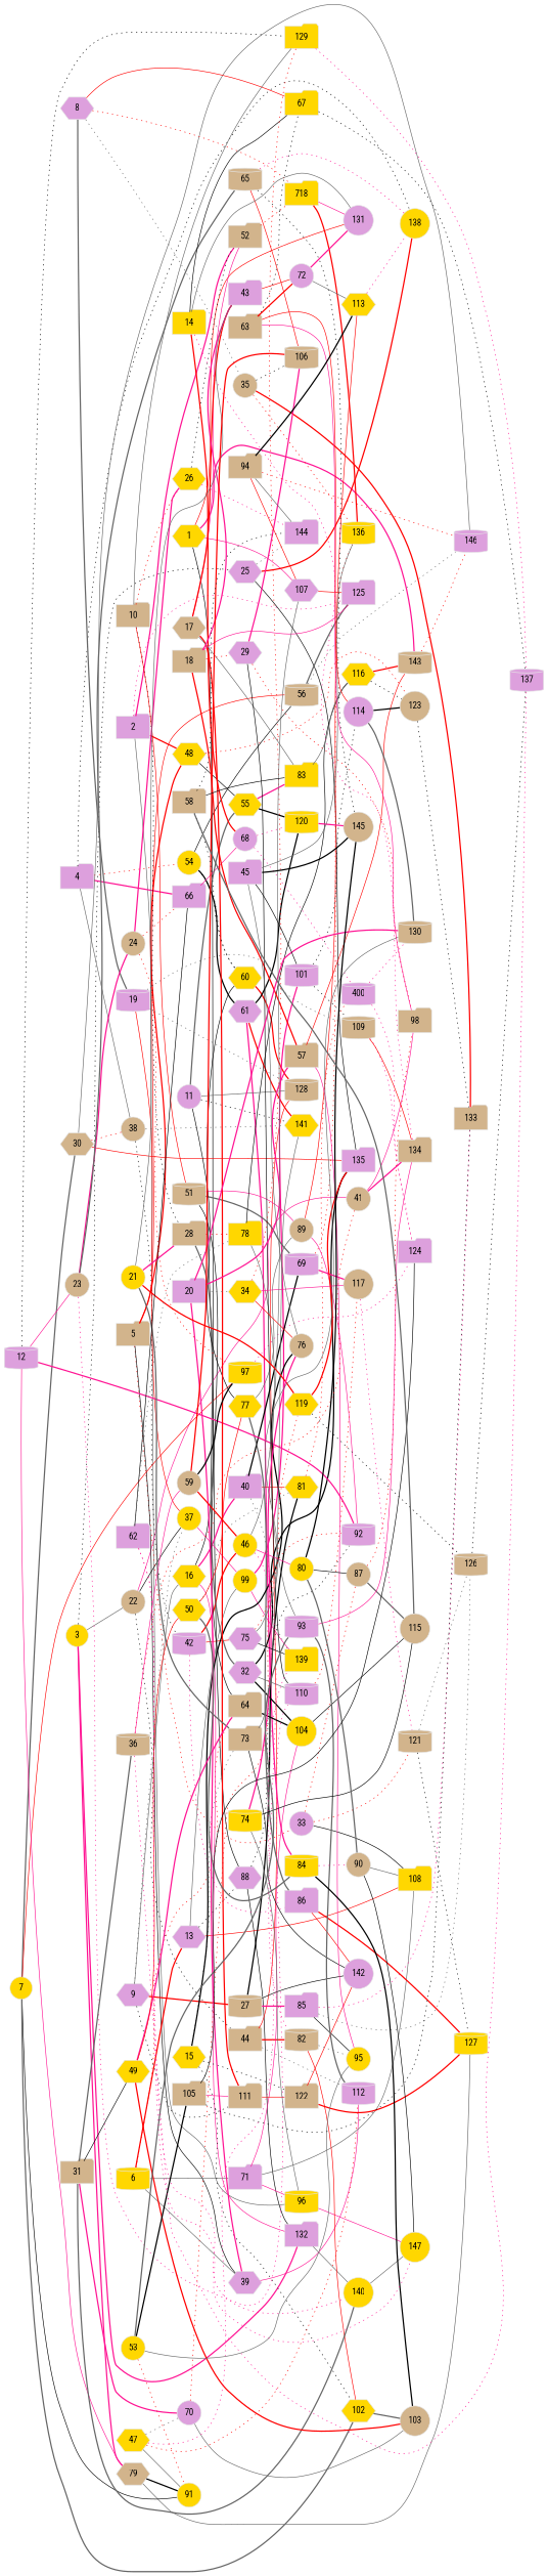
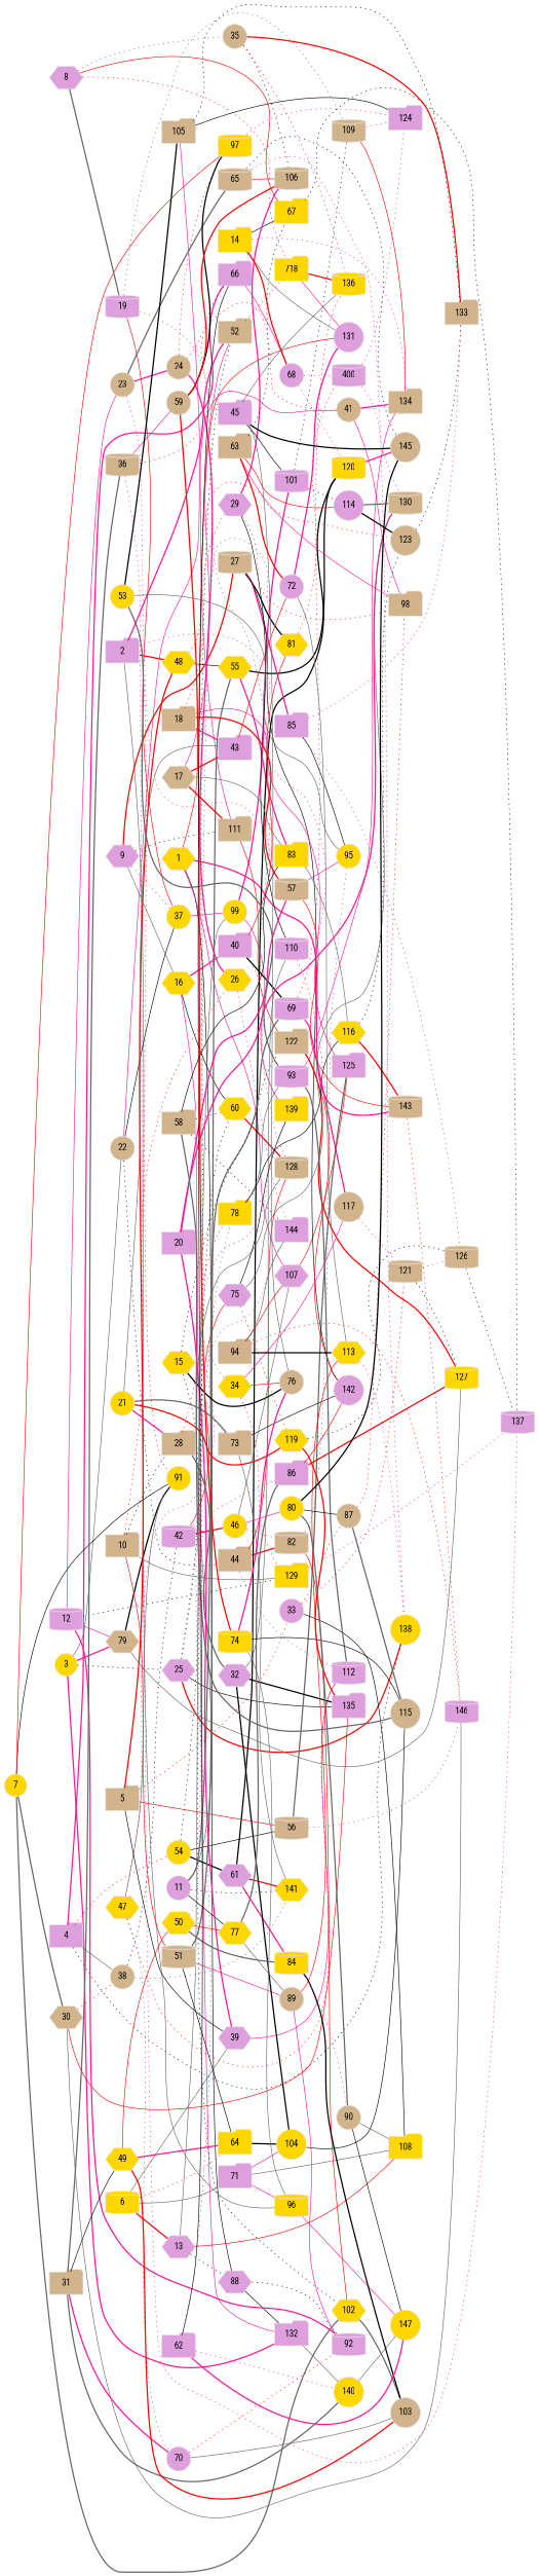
  graph {
    fontname="Roboto Condensed"
    rankdir=LR
    node [color=gray90 fillcolor=tan fontname="Roboto Condensed" shape=folder style=filled]
    edge [color=red fontname="Roboto Condensed" style=solid]
    1 [fillcolor=gold shape=hexagon]
    88 [fillcolor=plum shape=hexagon]
    107 [fillcolor=plum shape=hexagon]
    131 [fillcolor=plum shape=circle]
    143 [shape=cylinder]
    132 [fillcolor=plum]
    92 [fillcolor=plum shape=cylinder]
    125 [fillcolor=plum]
    146 [fillcolor=plum shape=cylinder]
    2 [fillcolor=plum]
    48 [fillcolor=gold shape=hexagon]
    52
    96 [fillcolor=gold shape=cylinder]
    55 [fillcolor=gold shape=hexagon]
    123 [shape=circle]
    n16 [fillcolor=gold label=718]
    147 [fillcolor=gold shape=circle]
    3 [fillcolor=gold shape=circle]
    22 [shape=circle]
    25 [fillcolor=plum shape=hexagon]
    79 [shape=hexagon]
    37 [fillcolor=gold shape=circle]
    41 [shape=circle]
    44
    138 [fillcolor=gold shape=circle]
    135 [fillcolor=plum]
    144 [fillcolor=plum]
    91 [fillcolor=gold shape=circle]
    127 [fillcolor=gold shape=cylinder]
    140 [fillcolor=gold shape=circle]
    4 [fillcolor=plum]
    38 [shape=circle]
    54 [fillcolor=gold shape=circle]
    66 [fillcolor=plum]
    141 [fillcolor=gold shape=hexagon]
    42 [fillcolor=plum shape=cylinder]
    56 [shape=cylinder]
    60 [fillcolor=gold shape=hexagon]
    61 [fillcolor=plum shape=hexagon]
    68 [fillcolor=plum shape=circle]
    5
    33 [fillcolor=plum shape=circle]
    39 [fillcolor=plum shape=hexagon]
    108 [fillcolor=gold]
    87 [shape=circle]
    121 [shape=cylinder]
    112 [fillcolor=plum shape=cylinder]
    6 [fillcolor=gold shape=cylinder]
    13 [fillcolor=plum shape=hexagon]
-   64
+   64 [fillcolor=gold]
    71 [fillcolor=plum]
    99 [fillcolor=gold shape=circle]
    104 [fillcolor=gold shape=circle]
    7 [fillcolor=gold shape=circle]
    30 [shape=hexagon]
    97 [fillcolor=gold shape=cylinder]
    102 [fillcolor=gold shape=hexagon]
    124 [fillcolor=plum]
    103 [shape=circle]
    8 [fillcolor=plum shape=hexagon]
    19 [fillcolor=plum shape=cylinder]
    35 [shape=circle]
    67 [fillcolor=gold]
    128 [shape=cylinder]
    109 [shape=cylinder]
    106 [shape=cylinder]
    133
    136 [fillcolor=gold shape=cylinder]
    137 [fillcolor=plum shape=cylinder]
    9 [fillcolor=plum shape=hexagon]
    16 [fillcolor=gold shape=hexagon]
    27 [shape=cylinder]
    111
    40 [fillcolor=plum]
    81 [fillcolor=gold shape=hexagon]
    85 [fillcolor=plum]
    142 [fillcolor=plum shape=circle]
    122
    26 [fillcolor=gold shape=hexagon]
    10
    28
    51 [shape=cylinder]
    129 [fillcolor=gold]
    32 [fillcolor=plum shape=hexagon]
    78 [fillcolor=gold]
    69 [fillcolor=plum shape=cylinder]
    89 [shape=circle]
    11 [fillcolor=plum shape=circle]
    77 [fillcolor=gold shape=hexagon]
    83 [fillcolor=gold]
    120 [fillcolor=gold shape=cylinder]
    86 [fillcolor=plum]
    12 [fillcolor=plum shape=cylinder]
    23 [shape=circle]
    24 [shape=circle]
    65 [shape=cylinder]
    110 [fillcolor=plum shape=cylinder]
    139 [fillcolor=gold]
    101 [fillcolor=plum shape=cylinder]
    14 [fillcolor=gold]
    134
    n102 [fillcolor=plum label=400 shape=cylinder]
    15 [fillcolor=gold shape=hexagon]
    73
    76 [shape=circle]
    17 [shape=hexagon]
    43 [fillcolor=plum]
    72 [fillcolor=plum shape=circle]
    116 [fillcolor=gold shape=hexagon]
    18
    29 [fillcolor=plum shape=hexagon]
-   57
+   57 [shape=cylinder]
    98
    95 [fillcolor=gold shape=circle]
    20 [fillcolor=plum]
    34 [fillcolor=gold shape=hexagon]
    130 [shape=cylinder]
    117 [shape=circle]
    21 [fillcolor=gold shape=circle]
    119 [fillcolor=gold shape=hexagon]
    126 [shape=cylinder]
    82 [shape=cylinder]
    145 [shape=circle]
    93 [fillcolor=plum shape=cylinder]
    36 [shape=cylinder]
    31
    49 [fillcolor=gold shape=hexagon]
    70 [fillcolor=plum shape=circle]
    59 [shape=circle]
    50 [fillcolor=gold shape=hexagon]
    115 [shape=circle]
    74 [fillcolor=gold shape=cylinder]
    46 [fillcolor=gold shape=circle]
    75 [fillcolor=plum shape=hexagon]
    80 [fillcolor=gold shape=circle]
    113 [fillcolor=gold shape=hexagon]
    45 [fillcolor=plum]
    114 [fillcolor=plum shape=circle]
    90 [shape=circle]
    47 [fillcolor=gold shape=hexagon]
    84 [fillcolor=gold shape=cylinder]
    53 [fillcolor=gold shape=circle]
    105
    58
    62 [fillcolor=plum]
    63
    94
    1 -- 88 [color=black]
    1 -- 107 [color=deeppink]
    1 -- 131
    1 -- 143 [color=deeppink style=bold]
    88 -- 132 [color=black]
    88 -- 92 [color=black style=dotted]
    107 -- 125
    143 -- 146 [style=dotted]
    132 -- 140 [color=gray40]
    2 -- 125 [color=deeppink style=dotted]
    2 -- 48 [style=bold]
    2 -- 52 [color=deeppink style=bold]
    2 -- 96 [color=gray40]
    48 -- 55 [color=black]
    48 -- 123 [style=dotted]
    52 -- n16 [style=dotted]
    96 -- 147 [color=deeppink]
    55 -- 83 [color=deeppink style=bold]
    55 -- 120 [color=black style=bold]
    123 -- 133 [color=black style=dotted]
    n16 -- 131 [color=deeppink]
    n16 -- 136 [style=bold]
    3 -- 132 [color=deeppink style=bold]
    3 -- 22 [color=gray40]
    3 -- 25 [color=black style=dotted]
    3 -- 79 [color=deeppink style=bold]
    22 -- 37 [color=black]
    22 -- 41 [color=deeppink]
    22 -- 44 [color=black style=dotted]
    25 -- 138 [style=bold]
    25 -- 135 [color=black]
    25 -- 144 [color=gray40 style=dotted]
    79 -- 91 [color=black style=bold]
    79 -- 127 [color=gray40]
    37 -- 99 [color=deeppink]
    41 -- 134 [color=deeppink style=bold]
    41 -- 98 [color=deeppink]
    44 -- 112 [color=gray40 style=dotted]
    44 -- 128
    44 -- 82 [style=bold]
    140 -- 147 [color=gray40]
    4 -- 138 [color=black style=dotted]
    4 -- 38 [color=gray40]
    4 -- 54 [style=dotted]
    4 -- 66 [color=deeppink style=bold]
    38 -- 141 [color=gray40 style=dotted]
    38 -- 42 [color=black style=dotted]
    54 -- 56 [color=black]
    54 -- 60 [color=black style=dotted]
    54 -- 61 [color=black style=bold]
    66 -- 68 [color=deeppink]
    42 -- 86 [color=deeppink style=dotted]
    42 -- 46 [style=bold]
    42 -- 75
    56 -- 125 [color=gray40 style=bold]
    56 -- 146 [color=gray40 style=dotted]
    60 -- 128 [style=bold]
    61 -- 141 [style=bold]
    61 -- 120 [color=black style=bold]
    61 -- 84 [color=deeppink style=bold]
    68 -- 120 [color=deeppink style=dotted]
    68 -- n102 [color=deeppink style=dotted]
    5 -- 48 [style=bold]
    5 -- 56
    5 -- 33 [style=dotted]
    5 -- 39 [color=black]
    33 -- 108 [color=black]
    33 -- 87 [style=dotted]
    33 -- 121 [style=dotted]
    39 -- 112 [color=deeppink]
    87 -- 98 [style=dotted]
    87 -- 115 [color=gray40 style=bold]
    121 -- 127 [color=black style=dotted]
    121 -- 126 [color=gray40 style=dotted]
    6 -- 39 [color=gray40]
    6 -- 13 [style=bold]
    6 -- 64 [style=dotted]
    6 -- 71 [color=gray40]
    13 -- 88 [color=black style=dotted]
    13 -- 108
    13 -- 99 [color=gray40]
    64 -- 104 [color=black style=bold]
    71 -- 96 [color=deeppink]
    71 -- 108 [color=gray40]
    71 -- 104 [color=deeppink]
    99 -- 139 [color=deeppink]
    99 -- 101 [color=deeppink style=bold]
    104 -- 115 [color=black]
    7 -- 91 [color=black]
    7 -- 30 [color=gray40 style=bold]
    7 -- 97
    7 -- 102 [color=gray40 style=bold]
    30 -- 146 [color=gray40]
    30 -- 135
    30 -- 38 [style=dotted]
    97 -- 124 [color=deeppink style=dotted]
    102 -- 103 [color=gray40 style=bold]
    8 -- n16 [style=dotted]
    8 -- 19 [color=gray40 style=bold]
    8 -- 35 [color=gray40 style=dotted]
    8 -- 67
    19 -- 37
    19 -- 128 [color=gray40 style=dotted]
    19 -- 109 [color=gray40 style=dotted]
    35 -- 106 [color=black style=dotted]
    35 -- 133 [style=bold]
    35 -- 136 [style=dotted]
    67 -- 137 [color=black style=dotted]
    109 -- 124 [color=deeppink style=dotted]
    109 -- 134
    9 -- 37 [color=gray40 style=dotted]
    9 -- 16 [color=gray40]
    9 -- 27 [style=bold]
    9 -- 111 [color=black style=dotted]
    16 -- 132 [color=deeppink]
    16 -- 60 [color=black]
    16 -- 40 [color=deeppink style=bold]
    27 -- 81 [color=black style=bold]
    27 -- 85 [color=deeppink style=bold]
    27 -- 142 [color=black]
    111 -- 122
    40 -- 81
    40 -- 69 [color=black style=bold]
    40 -- 139 [color=gray40 style=dotted]
    81 -- n102 [style=dotted]
    85 -- 133 [color=deeppink style=dotted]
    85 -- 95 [color=black]
    85 -- 126 [color=gray40 style=dotted]
    122 -- 127 [style=bold]
    122 -- 142
-   26 -- 52 [color=black style=dotted]
+   25 -- 52 [color=black style=dotted]
    26 -- 144 [color=deeppink style=dotted]
    10 -- 26 [style=dotted]
    10 -- 28 [color=black style=dotted]
    10 -- 51
    10 -- 129 [color=gray40]
    28 -- 32 [color=gray40 style=bold]
    28 -- 78 [style=dotted]
    51 -- 64 [color=black]
    51 -- 69 [color=gray40 style=bold]
    51 -- 89 [color=deeppink]
    129 -- 137 [color=deeppink style=dotted]
    32 -- 135 [color=black style=bold]
    32 -- 104 [color=black style=bold]
    32 -- 110 [color=gray40]
    78 -- 116 [color=black]
    78 -- 93 [color=gray40]
    69 -- 136 [style=dotted]
    69 -- 117 [color=deeppink style=bold]
    89 -- 92 [color=deeppink]
    89 -- 113
    11 -- 55 [color=gray40 style=bold]
    11 -- 141 [color=black style=dotted]
    11 -- 128 [color=gray40]
    11 -- 77 [color=black]
    77 -- 89 [color=gray40]
    77 -- 86 [color=gray40 style=bold]
    83 -- 116 [color=gray40]
    120 -- 145 [color=deeppink style=bold]
    86 -- 127 [style=bold]
    86 -- 142
    12 -- 92 [color=deeppink style=bold]
    12 -- 79 [color=deeppink]
    12 -- 129 [color=black style=dotted]
    12 -- 23 [color=deeppink]
    23 -- 24 [color=deeppink style=bold]
    23 -- 65 [color=gray40 style=bold]
    23 -- 110 [color=deeppink style=dotted]
    24 -- 66 [style=dotted]
    24 -- 97 [style=dotted]
    24 -- 26 [color=deeppink style=bold]
    65 -- 138 [color=deeppink style=dotted]
    65 -- 106
    65 -- 145 [color=black style=dotted]
    110 -- 117 [style=dotted]
    101 -- 109 [color=black style=dotted]
    101 -- 114 [color=black style=dotted]
    14 -- 131 [color=gray40]
    14 -- 68 [style=bold]
    14 -- 67 [color=black]
    14 -- 134 [color=deeppink style=dotted]
    n102 -- 124 [color=deeppink style=dotted]
    n102 -- 130 [color=deeppink style=dotted]
    15 -- 102 [color=black style=dotted]
    15 -- 122 [color=black style=dotted]
    15 -- 73 [color=gray40 style=dotted]
    15 -- 76 [color=black style=bold]
    73 -- 141 [color=gray40]
    73 -- 142 [color=black]
    17 -- 52 [color=deeppink]
    17 -- 111 [style=bold]
    17 -- 83 [color=gray40]
    17 -- 43 [style=bold]
    43 -- 72
    72 -- 131 [color=deeppink style=bold]
    72 -- 113 [color=gray40]
    116 -- 143 [style=bold]
    116 -- 123 [color=black style=dotted]
    18 -- 125 [color=deeppink]
    18 -- 43 [color=deeppink style=bold]
    18 -- 29 [style=dotted]
    18 -- 57 [style=bold]
    29 -- 106 [color=deeppink style=bold]
    29 -- 110 [color=black]
    29 -- 98 [style=dotted]
    57 -- 143
    57 -- 95 [color=deeppink]
    20 -- 39 [color=deeppink style=bold]
    20 -- 57 [color=deeppink style=bold]
    20 -- 34 [color=gray40 style=dotted]
    20 -- 130 [color=deeppink style=bold]
    34 -- 129 [style=dotted]
    34 -- 76
    34 -- 117 [color=deeppink]
    117 -- 121 [color=deeppink style=dotted]
    21 -- 28 [color=deeppink style=bold]
    21 -- 73 [color=gray40 style=bold]
    21 -- 43 [color=gray40]
    21 -- 119 [style=bold]
    119 -- 135 [style=bold]
    119 -- 126 [color=black style=dotted]
    126 -- 137 [color=black style=dotted]
    82 -- 102
    82 -- 95 [color=gray40 style=dotted]
    93 -- 112 [color=gray40 style=bold]
    93 -- 134 [color=deeppink]
    36 -- 41 [style=dotted]
    36 -- 137 [color=deeppink style=dotted]
    36 -- 59 [color=deeppink]
    31 -- 140 [color=gray40 style=bold]
    31 -- 36 [color=gray40 style=bold]
    31 -- 49 [color=black]
    31 -- 70 [color=deeppink style=bold]
    49 -- 64 [color=deeppink style=bold]
    49 -- 103 [style=bold]
    49 -- 50
    70 -- 92 [style=dotted]
    70 -- 103 [color=gray40]
    59 -- 97 [color=black style=bold]
    59 -- 106 [style=bold]
-   59 -- 46 [style=bold]
+   59 -- 74 [style=bold]
    50 -- 81 [color=gray40 style=dotted]
    50 -- 77
    50 -- 84 [color=gray40 style=bold]
    74 -- 96 [color=gray40]
    74 -- 76 [color=deeppink style=bold]
    74 -- 115 [color=black]
    46 -- 107 [color=gray40]
    46 -- 82 [color=deeppink style=dotted]
    46 -- 80 [color=deeppink]
    75 -- 139 [color=black]
    75 -- 130 [color=gray40]
    75 -- 119 [style=dotted]
    80 -- 87 [color=black]
    80 -- 145 [color=black style=bold]
    80 -- 90 [color=gray40 style=bold]
    113 -- 138 [color=deeppink style=dotted]
    45 -- 136 [color=gray40]
    45 -- 101 [color=black]
    45 -- 76 [color=gray40]
    45 -- 145 [color=black style=bold]
    114 -- 123 [color=black style=bold]
    114 -- 130 [color=gray40 style=bold]
    90 -- 147 [color=black]
    90 -- 108 [color=gray40]
    47 -- 91 [color=gray40]
    47 -- 112 [style=dotted]
    47 -- 139 [color=deeppink style=dotted]
    47 -- 70 [color=gray40 style=dotted]
    84 -- 103 [color=black style=bold]
    84 -- 90 [color=deeppink style=dotted]
    53 -- 91 [style=dotted]
    53 -- 95 [color=gray40]
    53 -- 93 [color=gray40 style=bold]
    53 -- 105 [color=black style=bold]
    105 -- 124 [color=black]
    105 -- 133 [color=black style=dotted]
    105 -- 111 [color=deeppink]
    58 -- 144 [color=black style=dotted]
    58 -- 60 [color=black style=dotted]
    58 -- 83 [color=black]
    58 -- 115 [color=gray40 style=bold]
-   62 -- 147 [color=deeppink style=dotted]
+   62 -- 147 [color=deeppink style=bold]
    62 -- 140 [color=deeppink style=dotted]
    62 -- 66 [color=black]
    62 -- 78 [color=gray40 style=dotted]
    63 -- 67 [color=black style=dotted]
    63 -- 72 [style=bold]
    63 -- 98 [color=deeppink]
    63 -- 114
    94 -- 107
    94 -- 146 [style=dotted]
    94 -- 144 [color=gray40]
    94 -- 113 [color=black style=bold]
  }
